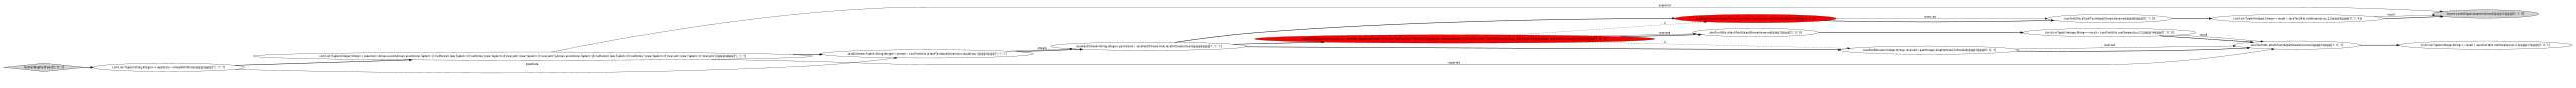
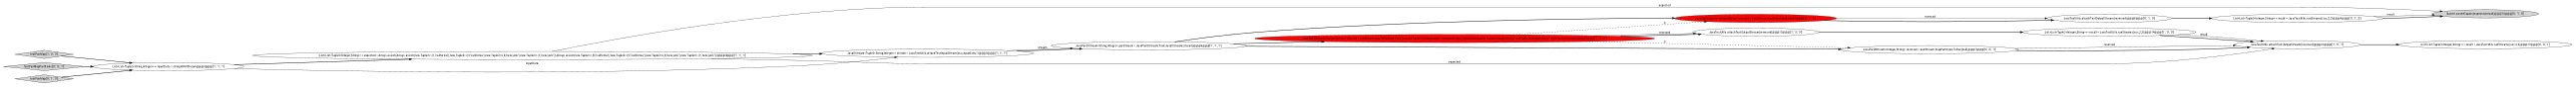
  digraph {
    fontname="Roboto Condensed"
    rankdir=LR
    node [fillcolor=white fontname="Roboto Condensed" shape=ellipse style=filled]
    edge [fontname="Roboto Condensed" style=bold]
    n1 [label="List<List<Tuple2<Integer,String>>> expected = Arrays.asList(Arrays.asList(new Tuple2<>(1,\"california\"),new Tuple2<>(3,\"california\"),new Tuple2<>(4,\"new york\"),new Tuple2<>(1,\"new york\")),Arrays.asList(new Tuple2<>(5,\"california\"),new Tuple2<>(5,\"california\"),new Tuple2<>(3,\"new york\"),new Tuple2<>(1,\"new york\")))@@@4@@@['1', '1', '1']"]
    n2 [label="JavaTestUtils.attachTestOutputStream(reversed)@@@16@@@['1', '0', '1']"]
    n3 [label="JavaDStream<Tuple2<String,Integer>> stream = JavaTestUtils.attachTestInputStream(ssc,inputData,1)@@@5@@@['1', '1', '1']"]
    n4 [fillcolor=lightgray label="Assert.assertEquals(expected,result)@@@10@@@['0', '1', '0']"]
    n5 [label="List<List<Tuple2<Integer,String>>> result = JavaTestUtils.runStreams(ssc,2,2)@@@17@@@['0', '0', '1']"]
    n6 [label="JavaPairDStream<String,Integer> pairStream = JavaPairDStream.fromJavaDStream(stream)@@@6@@@['1', '1', '1']"]
    n7 [label="List<List<Tuple2<Integer,String>>> result = JavaTestUtils.runStreams(ssc,2,2)@@@9@@@['0', '1', '0']"]
    n8 [label="JavaPairDStream<Integer,String> reversed = pairStream.mapPartitionsToPair(null)@@@7@@@['0', '0', '1']"]
    n9 [fillcolor=red label="JavaPairDStream<Integer,String> reversed = pairStream.mapToPair(new PairFunction<Tuple2<String,Integer>,Integer,String>(){@Override public Tuple2<Integer,String> call(Tuple2<String,Integer> in){return in.swap()}})@@@7@@@['1', '0', '0']"]
    n10 [fillcolor=red label="JavaPairDStream<Integer,String> reversed = pairStream.mapToPair(null)@@@7@@@['0', '1', '0']"]
    n11 [label="JavaTestUtils.attachTestOutputStream(reversed)@@@13@@@['1', '0', '0']"]
    n12 [label="JavaTestUtils.attachTestOutputStream(reversed)@@@8@@@['0', '1', '0']"]
    n13 [label="List<List<Tuple2<Integer,String>>> result = JavaTestUtils.runStreams(ssc,2,2)@@@14@@@['1', '0', '0']"]
    n14 [label="List<List<Tuple2<String,Integer>>> inputData = stringIntKVStream@@@3@@@['1', '1', '1']"]
+   n15 [fillcolor=lightgray label="testPairMap['1', '0', '0']" shape=diamond]
    n16 [fillcolor=lightgray label="testPairMapPartitions['0', '0', '1']" shape=diamond]
+   n17 [fillcolor=lightgray label="testPairMap['0', '1', '0']" shape=diamond]
    n1 -> n2 [label=expected style=solid]
    n1 -> n3
    n1 -> n4 [label=expected style=solid]
    n2 -> n5
    n3 -> n6
    n3 -> n6 [label=stream style=solid]
    n6 -> n8
    n6 -> n9
    n6 -> n10
    n7 -> n4
    n7 -> n4 [label=result style=solid]
    n8 -> n2 [label=reversed style=solid]
    n8 -> n2
    n9 -> n8 [label=0 style=dashed]
    n9 -> n10 [label=0 style=dashed]
    n9 -> n11 [label=reversed style=solid]
    n9 -> n11
    n10 -> n12
    n10 -> n12 [label=reversed style=solid]
    n11 -> n13
    n12 -> n7
    n13 -> n2 [label=result style=solid]
    n13 -> n2
    n14 -> n1
    n14 -> n3 [label=inputData style=solid]
+   n15 -> n14
    n16 -> n14
+   n17 -> n14
  }
